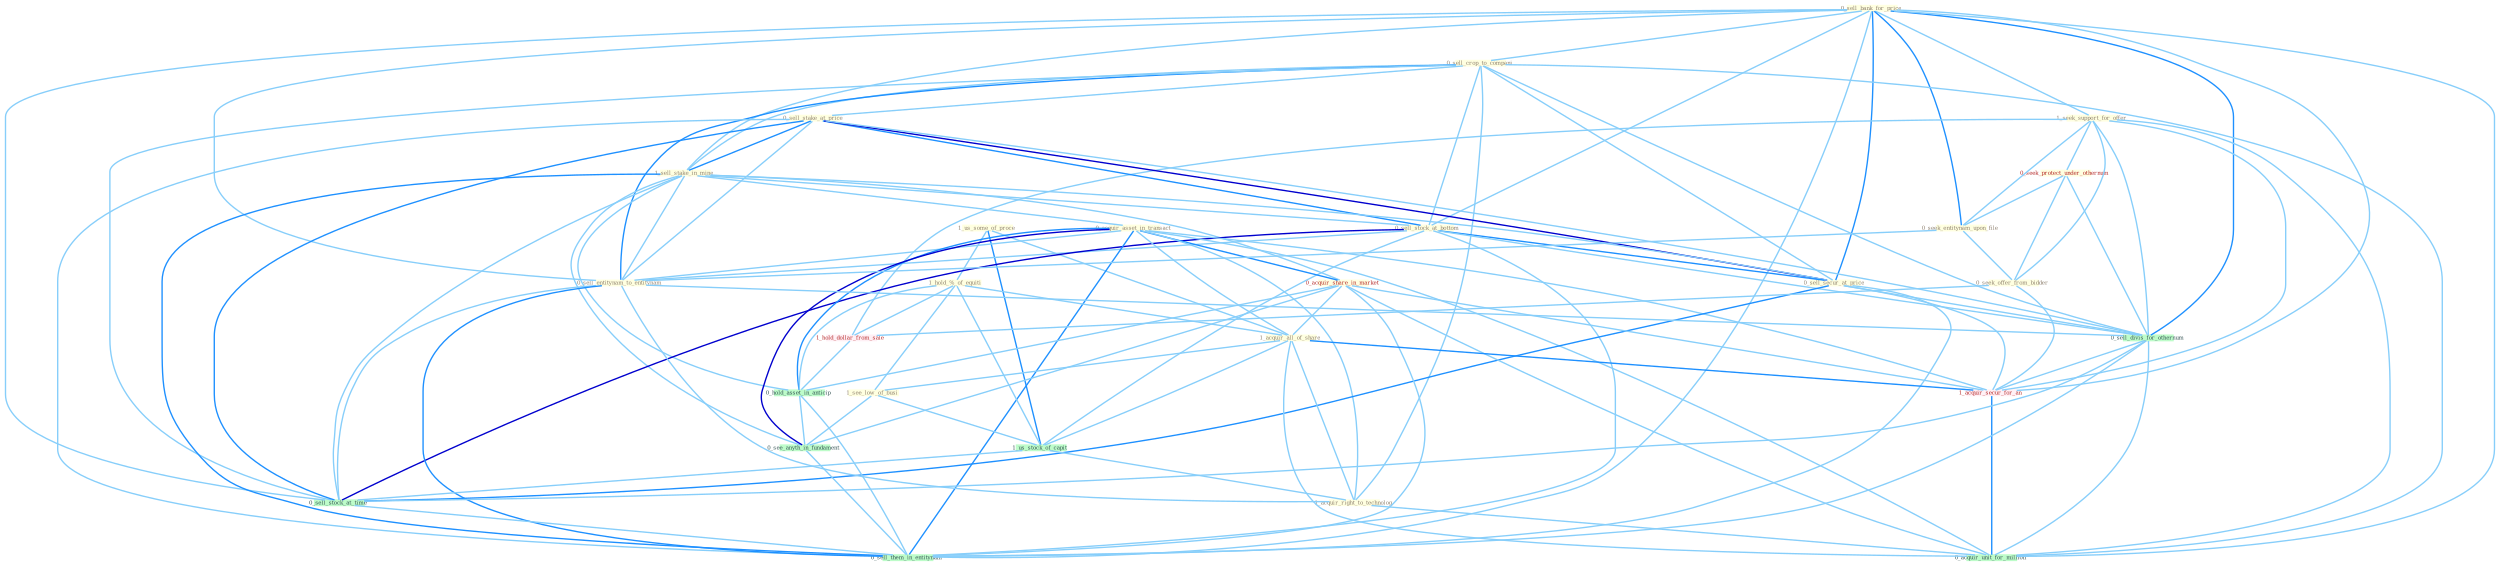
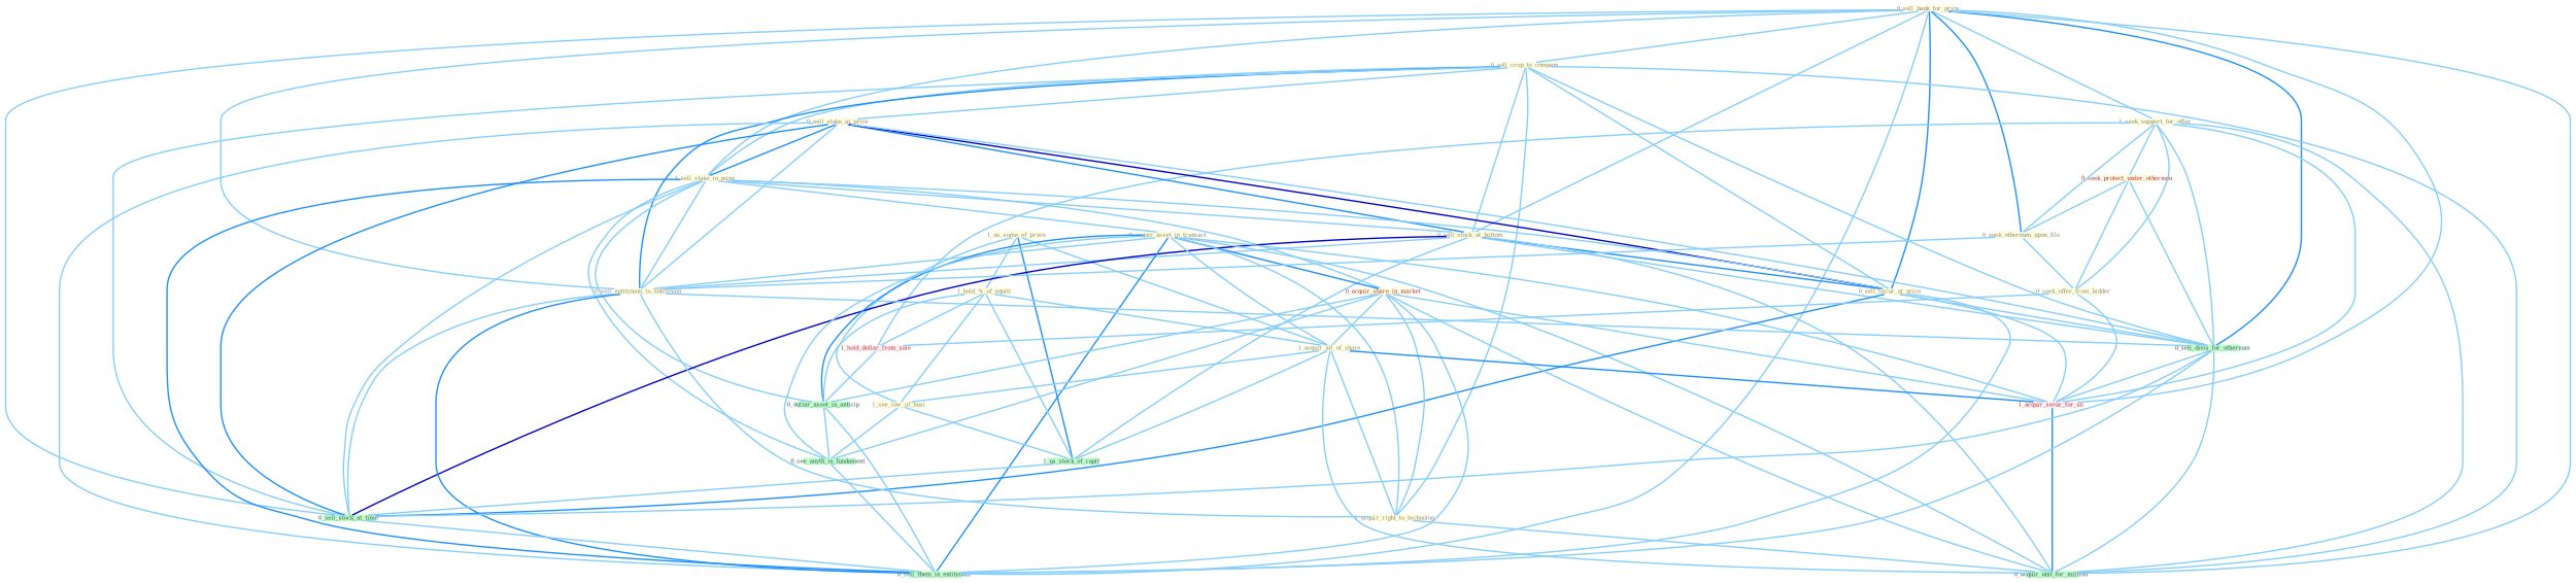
  graph {
    node [color="#ffffe0" fixedsize=true fontcolor="#8b7d6b" fontsize=4 shape=polygon style=filled]
    edge [color="#87cefa" w=1]
    "0_sell_bank_for_price " [height=.06 width=.5]
    n2 [height=.06 label="1_seek_support_for_offer" width=.5]
    "0_sell_crop_to_compani " [height=.06 width=.5]
    "1_us_some_of_proce " [height=.06 width=.5]
    "0_sell_stake_at_price " [height=.06 width=.5]
    "1_sell_stake_in_mine " [height=.06 width=.5]
    "0_sell_stock_at_bottom " [height=.06 width=.5]
    "0_acquir_asset_in_transact " [height=.06 width=.5]
    "0_sell_secur_at_price " [height=.06 width=.5]
    "0_acquir_share_in_market " [fontcolor="#b22222" height=.06 width=.5]
    "1_hold_%_of_equiti " [height=.06 width=.5]
    "1_acquir_all_of_share " [height=.06 width=.5]
    "0_seek_protect_under_othernum " [fontcolor="#b22222" height=.06 width=.5]
-   "0_seek_entitynam_upon_file " [height=.06 width=.5]
+   "0_seek_entitynam_upon_file " [height=.06 width=.5 label="0_seek_othernum_upon_file"]
    "0_seek_offer_from_bidder " [height=.06 width=.5]
    "1_see_low_of_busi " [height=.06 width=.5]
    "0_sell_entitynam_to_entitynam " [height=.06 width=.5]
    "1_acquir_right_to_technolog " [height=.06 width=.5]
    "1_acquir_secur_for_an " [color="#fff0f5" fontcolor="#b22222" height=.06 width=.5]
    "1_hold_dollar_from_sale " [color="#fff0f5" fontcolor="#b22222" height=.06 width=.5]
    "0_sell_divis_for_othernum " [color="#BDFCC9" fontcolor="#2f4f4f" height=.06 width=.5]
    "0_sell_stock_at_time " [color="#BDFCC9" fontcolor="#2f4f4f" height=.06 width=.5]
    "0_acquir_unit_for_million " [color="#BDFCC9" fontcolor="#2f4f4f" height=.06 width=.5]
    "0_sell_them_in_entitynam " [color="#BDFCC9" fontcolor="#2f4f4f" height=.06 width=.5]
    "1_us_stock_of_capit " [color="#BDFCC9" fontcolor="#2f4f4f" height=.06 width=.5]
-   "0_hold_asset_in_anticip " [color="#BDFCC9" fontcolor="#2f4f4f" height=.06 width=.5]
+   "0_hold_asset_in_anticip " [color="#BDFCC9" fontcolor="#2f4f4f" height=.06 width=.5 label="0_dollar_asset_in_anticip"]
    "0_see_anyth_in_fundament " [color="#BDFCC9" fontcolor="#2f4f4f" height=.06 width=.5]
    subgraph sub_1 {
      "0_sell_bank_for_price "
      n2
      "0_sell_crop_to_compani "
      "1_us_some_of_proce "
      "0_sell_stake_at_price "
      "1_sell_stake_in_mine "
      "0_sell_stock_at_bottom "
      "0_acquir_asset_in_transact "
      "0_sell_secur_at_price "
      "0_acquir_share_in_market "
      "1_hold_%_of_equiti "
      "1_acquir_all_of_share "
      "0_seek_protect_under_othernum "
      "0_seek_entitynam_upon_file "
      "0_seek_offer_from_bidder "
      "1_see_low_of_busi "
      "0_sell_entitynam_to_entitynam "
      "1_acquir_right_to_technolog "
    }
    subgraph sub_2 {
      "1_acquir_secur_for_an "
      "1_hold_dollar_from_sale "
    }
    "0_sell_bank_for_price " -- n2
    "0_sell_bank_for_price " -- "0_sell_crop_to_compani "
    "0_sell_bank_for_price " -- "1_sell_stake_in_mine "
    "0_sell_bank_for_price " -- "0_sell_stock_at_bottom "
    "0_sell_bank_for_price " -- "0_sell_secur_at_price " [color="#1e90ff" w=2]
    "0_sell_bank_for_price " -- "0_seek_entitynam_upon_file " [color="#1e90ff" w=2]
    "0_sell_bank_for_price " -- "0_sell_entitynam_to_entitynam "
    "0_sell_bank_for_price " -- "1_acquir_secur_for_an "
    "0_sell_bank_for_price " -- "0_sell_divis_for_othernum " [color="#1e90ff" w=2]
    "0_sell_bank_for_price " -- "0_sell_stock_at_time "
    "0_sell_bank_for_price " -- "0_acquir_unit_for_million "
    "0_sell_bank_for_price " -- "0_sell_them_in_entitynam "
    n2 -- "0_seek_protect_under_othernum "
    n2 -- "0_seek_entitynam_upon_file "
    n2 -- "0_seek_offer_from_bidder "
    n2 -- "1_acquir_secur_for_an "
    n2 -- "1_hold_dollar_from_sale "
    n2 -- "0_sell_divis_for_othernum "
    n2 -- "0_acquir_unit_for_million "
    "0_sell_crop_to_compani " -- "0_sell_stake_at_price "
    "0_sell_crop_to_compani " -- "1_sell_stake_in_mine "
    "0_sell_crop_to_compani " -- "0_sell_stock_at_bottom "
    "0_sell_crop_to_compani " -- "0_sell_secur_at_price "
    "0_sell_crop_to_compani " -- "0_sell_entitynam_to_entitynam " [color="#1e90ff" w=2]
    "0_sell_crop_to_compani " -- "1_acquir_right_to_technolog "
    "0_sell_crop_to_compani " -- "0_sell_divis_for_othernum "
    "0_sell_crop_to_compani " -- "0_sell_stock_at_time "
    "0_sell_crop_to_compani " -- "0_acquir_unit_for_million "
    "1_us_some_of_proce " -- "1_hold_%_of_equiti "
    "1_us_some_of_proce " -- "1_acquir_all_of_share "
+   "1_us_some_of_proce " -- "1_see_low_of_busi "
    "1_us_some_of_proce " -- "1_us_stock_of_capit " [color="#1e90ff" w=2]
    "0_sell_stake_at_price " -- "1_sell_stake_in_mine " [color="#1e90ff" w=2]
    "0_sell_stake_at_price " -- "0_sell_stock_at_bottom " [color="#1e90ff" w=2]
    "0_sell_stake_at_price " -- "0_sell_secur_at_price " [color="#0000cd" w=3]
    "0_sell_stake_at_price " -- "0_sell_entitynam_to_entitynam "
    "0_sell_stake_at_price " -- "0_sell_divis_for_othernum "
    "0_sell_stake_at_price " -- "0_sell_stock_at_time " [color="#1e90ff" w=2]
    "0_sell_stake_at_price " -- "0_sell_them_in_entitynam "
    "1_sell_stake_in_mine " -- "0_sell_stock_at_bottom "
    "1_sell_stake_in_mine " -- "0_acquir_asset_in_transact "
    "1_sell_stake_in_mine " -- "0_sell_secur_at_price "
    "1_sell_stake_in_mine " -- "0_acquir_share_in_market "
    "1_sell_stake_in_mine " -- "0_sell_entitynam_to_entitynam "
    "1_sell_stake_in_mine " -- "0_sell_stock_at_time "
    "1_sell_stake_in_mine " -- "0_sell_them_in_entitynam " [color="#1e90ff" w=2]
    "1_sell_stake_in_mine " -- "0_hold_asset_in_anticip "
    "1_sell_stake_in_mine " -- "0_see_anyth_in_fundament "
    "0_sell_stock_at_bottom " -- "0_sell_secur_at_price " [color="#1e90ff" w=2]
    "0_sell_stock_at_bottom " -- "0_sell_entitynam_to_entitynam "
    "0_sell_stock_at_bottom " -- "0_sell_divis_for_othernum "
    "0_sell_stock_at_bottom " -- "0_sell_stock_at_time " [color="#0000cd" w=3]
-   "0_sell_stock_at_bottom " -- "0_sell_them_in_entitynam "
+   "0_sell_stock_at_bottom " -- "0_acquir_unit_for_million "
    "0_sell_stock_at_bottom " -- "1_us_stock_of_capit "
    "0_acquir_asset_in_transact " -- "0_acquir_share_in_market " [color="#1e90ff" w=2]
    "0_acquir_asset_in_transact " -- "1_acquir_all_of_share "
    "0_acquir_asset_in_transact " -- "0_sell_entitynam_to_entitynam "
    "0_acquir_asset_in_transact " -- "1_acquir_right_to_technolog "
    "0_acquir_asset_in_transact " -- "1_acquir_secur_for_an "
    "0_acquir_asset_in_transact " -- "0_acquir_unit_for_million "
    "0_acquir_asset_in_transact " -- "0_sell_them_in_entitynam " [color="#1e90ff"]
    "0_acquir_asset_in_transact " -- "0_hold_asset_in_anticip " [color="#1e90ff" w=2]
-   "0_acquir_asset_in_transact " -- "0_see_anyth_in_fundament " [color="#0000cd"]
+   "0_acquir_asset_in_transact " -- "0_see_anyth_in_fundament "
    "0_sell_secur_at_price " -- "1_acquir_secur_for_an "
    "0_sell_secur_at_price " -- "0_sell_divis_for_othernum "
    "0_sell_secur_at_price " -- "0_sell_stock_at_time " [color="#1e90ff" w=2]
    "0_sell_secur_at_price " -- "0_sell_them_in_entitynam "
    "0_acquir_share_in_market " -- "1_acquir_all_of_share "
-   "1_us_stock_of_capit " -- "1_acquir_right_to_technolog "
+   "0_acquir_share_in_market " -- "1_acquir_right_to_technolog "
    "0_acquir_share_in_market " -- "1_acquir_secur_for_an "
    "0_acquir_share_in_market " -- "0_acquir_unit_for_million "
    "0_acquir_share_in_market " -- "0_sell_them_in_entitynam "
    "0_acquir_share_in_market " -- "0_hold_asset_in_anticip "
    "0_acquir_share_in_market " -- "0_see_anyth_in_fundament "
    "1_hold_%_of_equiti " -- "1_acquir_all_of_share "
    "1_hold_%_of_equiti " -- "1_see_low_of_busi "
    "1_hold_%_of_equiti " -- "1_hold_dollar_from_sale "
    "1_hold_%_of_equiti " -- "1_us_stock_of_capit "
    "1_hold_%_of_equiti " -- "0_hold_asset_in_anticip "
    "1_acquir_all_of_share " -- "1_see_low_of_busi "
    "1_acquir_all_of_share " -- "1_acquir_right_to_technolog "
    "1_acquir_all_of_share " -- "1_acquir_secur_for_an " [color="#1e90ff"]
    "1_acquir_all_of_share " -- "0_acquir_unit_for_million "
    "1_acquir_all_of_share " -- "1_us_stock_of_capit "
    "0_seek_protect_under_othernum " -- "0_seek_entitynam_upon_file "
    "0_seek_protect_under_othernum " -- "0_seek_offer_from_bidder "
    "0_seek_protect_under_othernum " -- "0_sell_divis_for_othernum "
    "0_seek_entitynam_upon_file " -- "0_seek_offer_from_bidder "
    "0_seek_entitynam_upon_file " -- "0_sell_entitynam_to_entitynam "
    "0_seek_offer_from_bidder " -- "1_acquir_secur_for_an "
    "0_seek_offer_from_bidder " -- "1_hold_dollar_from_sale "
    "1_see_low_of_busi " -- "1_us_stock_of_capit "
    "1_see_low_of_busi " -- "0_see_anyth_in_fundament "
    "0_sell_entitynam_to_entitynam " -- "1_acquir_right_to_technolog "
    "0_sell_entitynam_to_entitynam " -- "0_sell_divis_for_othernum "
    "0_sell_entitynam_to_entitynam " -- "0_sell_stock_at_time "
    "0_sell_entitynam_to_entitynam " -- "0_sell_them_in_entitynam " [color="#1e90ff" w=2]
    "1_acquir_right_to_technolog " -- "0_acquir_unit_for_million "
    "1_acquir_secur_for_an " -- "0_acquir_unit_for_million " [color="#1e90ff" w=2]
    "1_hold_dollar_from_sale " -- "0_hold_asset_in_anticip "
    "0_sell_divis_for_othernum " -- "1_acquir_secur_for_an "
    "0_sell_divis_for_othernum " -- "0_sell_stock_at_time "
    "0_sell_divis_for_othernum " -- "0_acquir_unit_for_million "
    "0_sell_divis_for_othernum " -- "0_sell_them_in_entitynam "
    "0_sell_stock_at_time " -- "0_sell_them_in_entitynam "
    "1_us_stock_of_capit " -- "0_sell_stock_at_time "
    "0_hold_asset_in_anticip " -- "0_sell_them_in_entitynam "
    "0_hold_asset_in_anticip " -- "0_see_anyth_in_fundament "
    "0_see_anyth_in_fundament " -- "0_sell_them_in_entitynam "
  }
